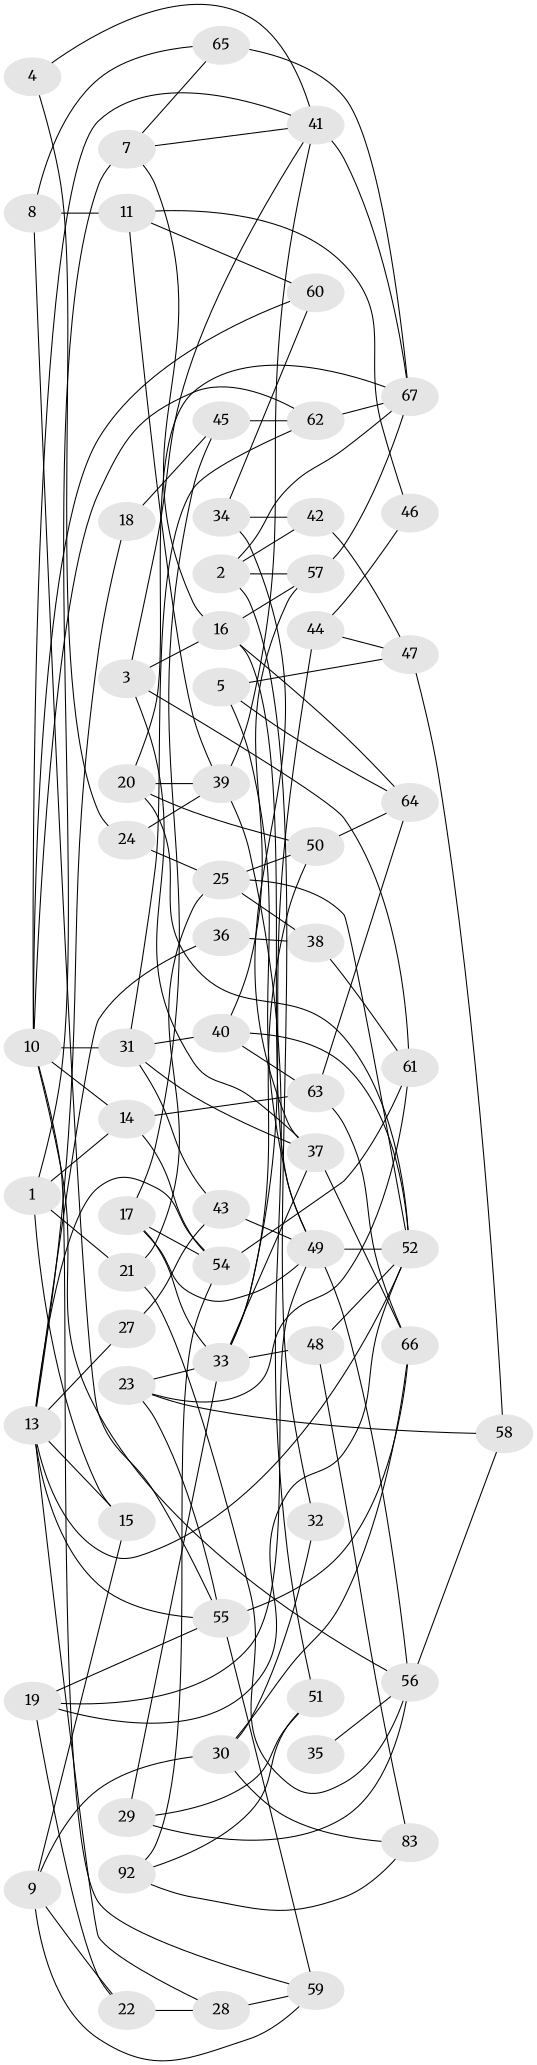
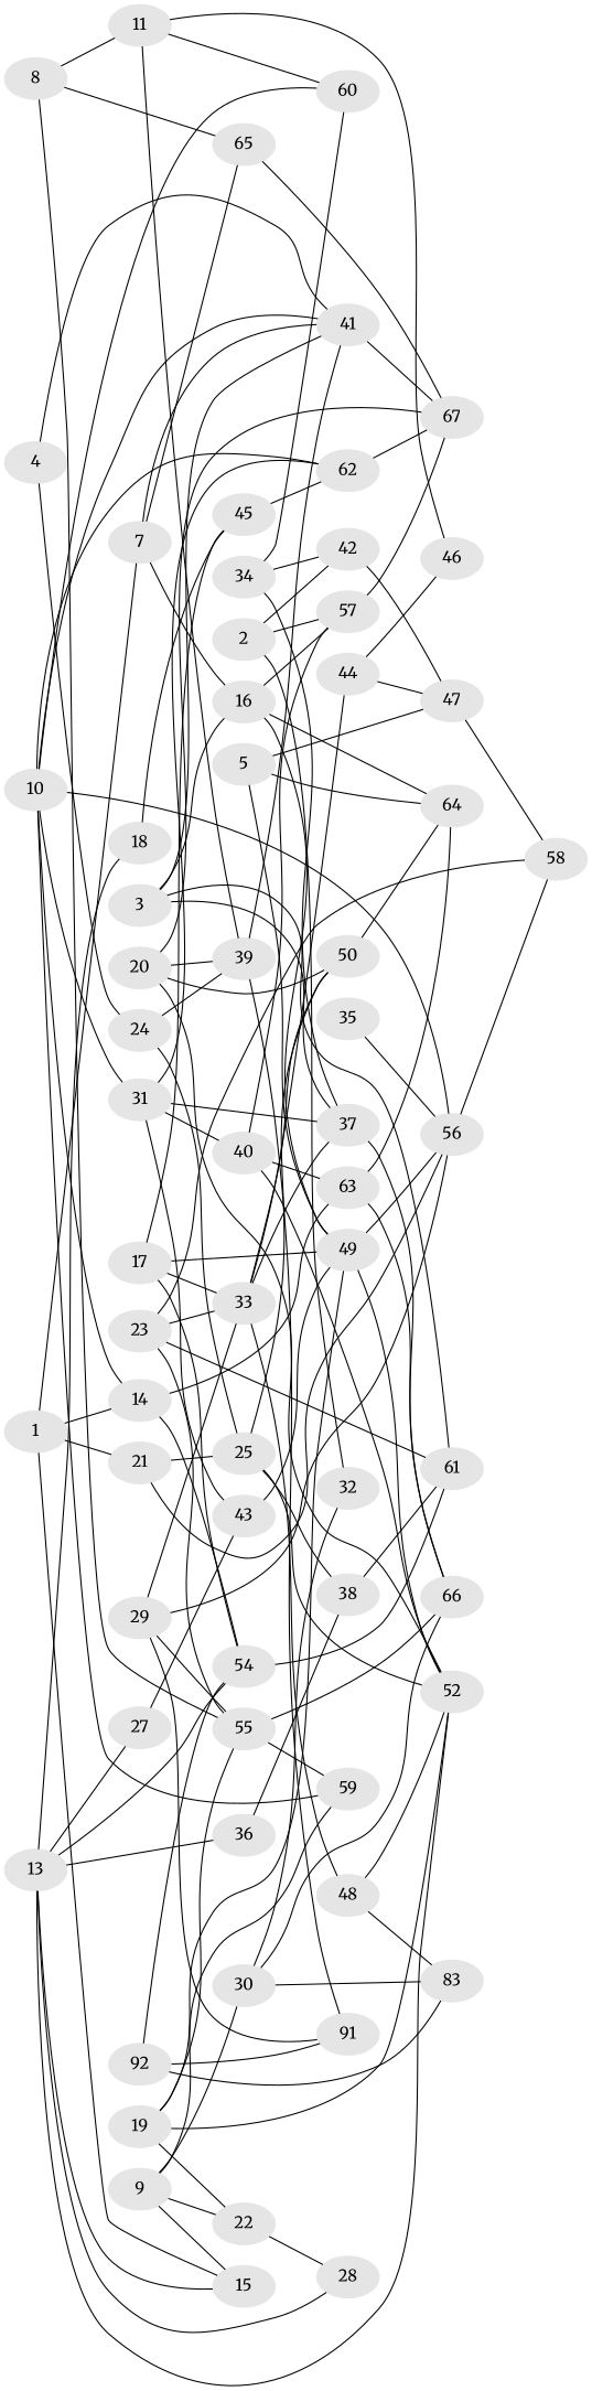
  graph {
    fontname=Merriweather
    rankdir=LR
    node [color=gray90 fontname=Merriweather style=filled]
    edge [fontname=Merriweather]
    1
    7
    14
    15
    21
    16
    41
    65
    54
    63
    56
    25
    2
    32
    42
    57
    67
    47
    3
    37
    61
    49
    64
    66
    4
    24
    39
    5
    58
    52
    30
    n32 [label=83]
    48
    8
    11
    55
    60
    46
    59
    9
    22
    28
    10
    31
    62
    43
    40
-   51
+   51 [label=91]
    n49 [label=92]
    13
    18
    27
    36
    45
    38
    17
    33
    50
    44
    19
    20
    23
    35
    29
    34
    1 -- 7
    1 -- 14
    1 -- 15
    1 -- 21
    7 -- 16
    7 -- 41
    7 -- 65
    14 -- 54
    14 -- 63
    21 -- 56
    21 -- 25
    16 -- 57
    16 -- 49
    16 -- 64
    41 -- 67
    65 -- 67
    54 -- 61
    63 -- 64
    63 -- 66
    56 -- 58
    25 -- 52
    25 -- 38
    25 -- 50
    2 -- 32
    2 -- 42
    2 -- 57
-   2 -- 67
    42 -- 47
    57 -- 67
    47 -- 58
    3 -- 16
    3 -- 41
    3 -- 37
    3 -- 61
    37 -- 66
    49 -- 56
    49 -- 52
    4 -- 41
    4 -- 24
    24 -- 25
    24 -- 39
    39 -- 41
    39 -- 51
    5 -- 47
    5 -- 49
    5 -- 64
    30 -- 32
    30 -- 66
    30 -- n32
    48 -- 52
    48 -- n32
    8 -- 65
    8 -- 11
    8 -- 55
    11 -- 39
    11 -- 60
    11 -- 46
    55 -- 66
    55 -- 59
    9 -- 15
    9 -- 30
    9 -- 59
    9 -- 22
    22 -- 28
-   28 -- 59
    10 -- 14
    10 -- 41
    10 -- 56
    10 -- 60
    10 -- 59
    10 -- 31
    10 -- 62
    31 -- 37
    31 -- 62
    31 -- 43
    31 -- 40
    62 -- 67
    43 -- 49
    40 -- 63
    40 -- 57
    40 -- 52
    n49 -- 54
    n49 -- n32
    n49 -- 51
    13 -- 15
    13 -- 54
    13 -- 52
    13 -- 28
    13 -- 18
    13 -- 27
    13 -- 36
    18 -- 45
    27 -- 43
    36 -- 38
    45 -- 62
    38 -- 61
    17 -- 54
    17 -- 49
    17 -- 45
    17 -- 33
    33 -- 37
    33 -- 48
    33 -- 50
    33 -- 44
    50 -- 64
    44 -- 47
    44 -- 46
    19 -- 49
    19 -- 52
    19 -- 55
    19 -- 22
    20 -- 67
    20 -- 39
    20 -- 52
    20 -- 50
    23 -- 61
    23 -- 58
    23 -- 55
    23 -- 33
    35 -- 56
    29 -- 56
-   13 -- 55
+   29 -- 55
    29 -- 51
    29 -- 33
    34 -- 42
    34 -- 37
    34 -- 60
  }
